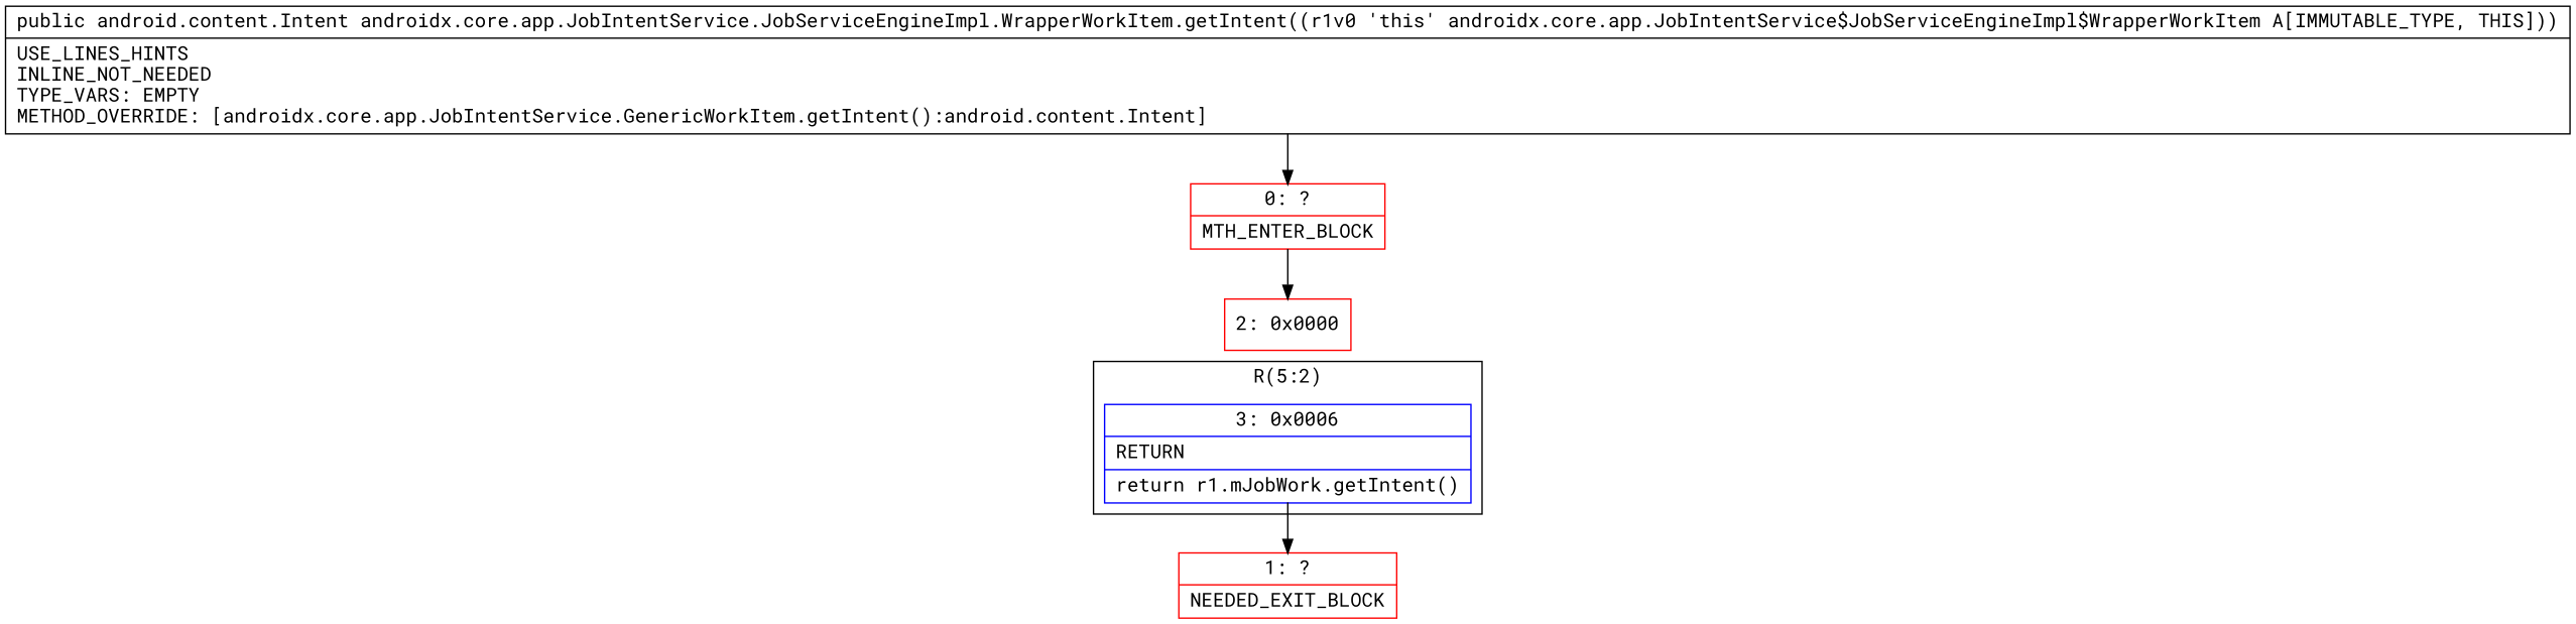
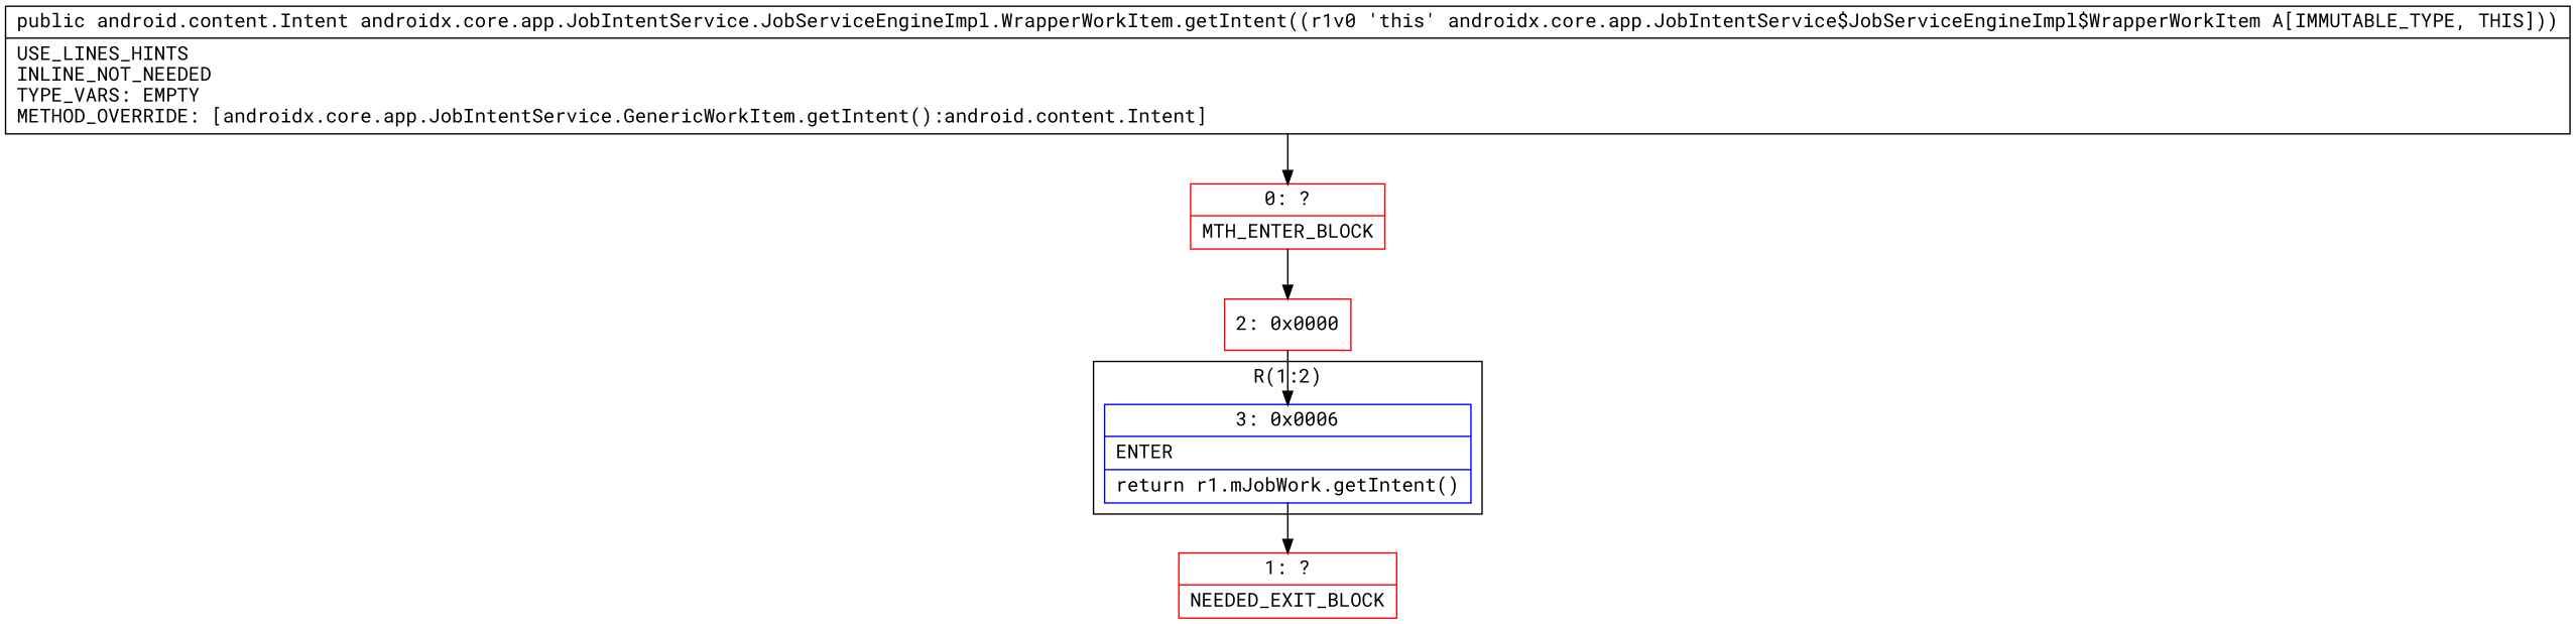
  digraph {
    fontname="Roboto Mono"
    node [color=red fontname="Roboto Mono" shape=record]
    edge [fontname="Roboto Mono"]
-   n1 [color=blue label="{3\:\ 0x0006|RETURN\l|return r1.mJobWork.getIntent()\l}"]
+   n1 [color=blue label="{3\:\ 0x0006|ENTER\l|return r1.mJobWork.getIntent()\l}"]
    n2 [label="{1\:\ ?|NEEDED_EXIT_BLOCK\l}"]
    n3 [label="{0\:\ ?|MTH_ENTER_BLOCK\l}"]
    n4 [label="{2\:\ 0x0000}"]
    n5 [label="{public android.content.Intent androidx.core.app.JobIntentService.JobServiceEngineImpl.WrapperWorkItem.getIntent((r1v0 'this' androidx.core.app.JobIntentService$JobServiceEngineImpl$WrapperWorkItem A[IMMUTABLE_TYPE, THIS]))  | USE_LINES_HINTS\lINLINE_NOT_NEEDED\lTYPE_VARS: EMPTY\lMETHOD_OVERRIDE: [androidx.core.app.JobIntentService.GenericWorkItem.getIntent():android.content.Intent]\l}" color=""]
    subgraph cluster_1 {
-     label="R(5:2)"
+     label="R(1:2)"
      n1
    }
    n1 -> n2
    n3 -> n4
+   n4 -> n1
    n5 -> n3
  }
